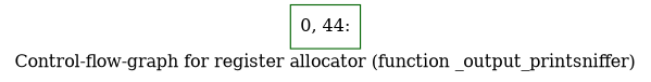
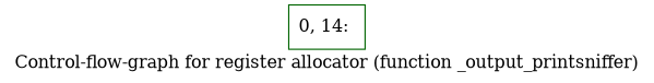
  digraph {
    label="Control-flow-graph for register allocator (function _output_printsniffer)"
    rankdir=LR
-   n1 [label="0, 44:" style=filled fillcolor=white color=darkgreen shape=box]
+   n1 [label="0, 14: " style=filled fillcolor=white color=darkgreen shape=box]
  }
